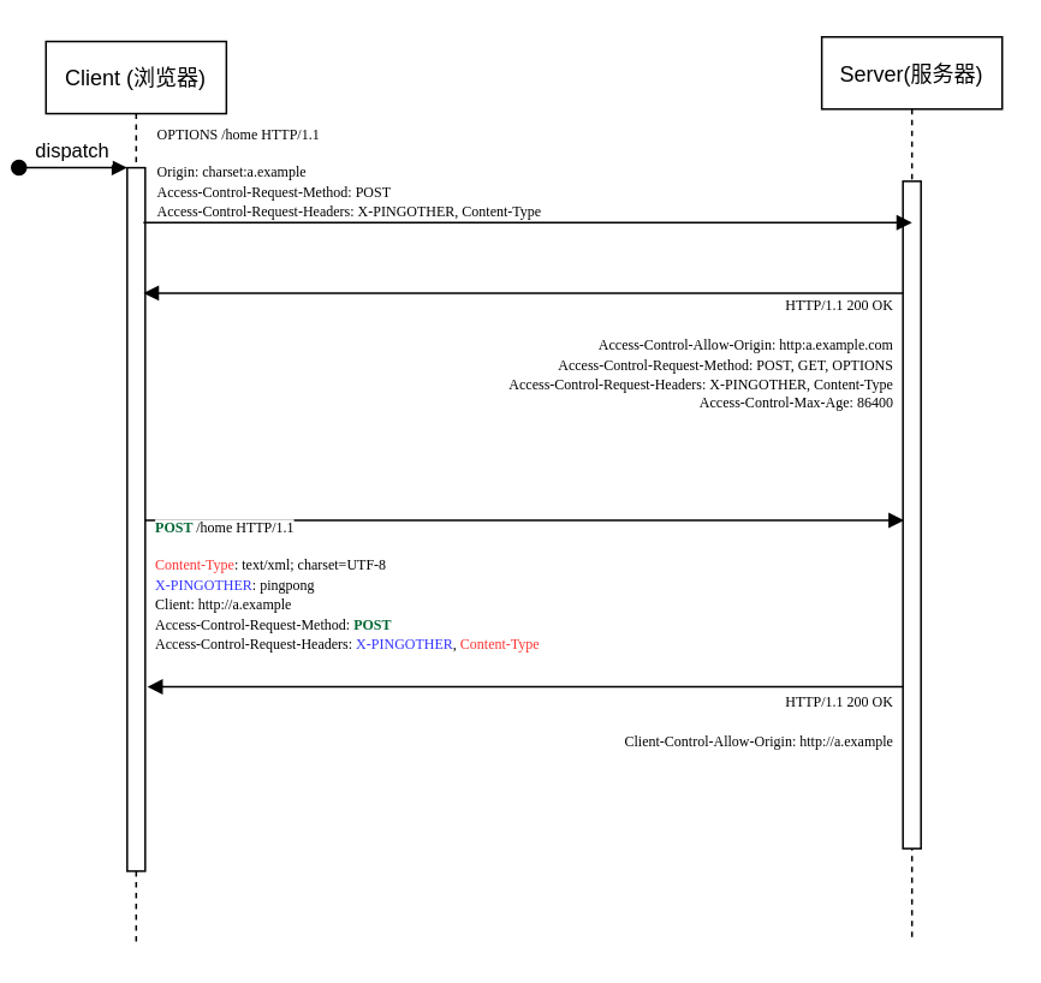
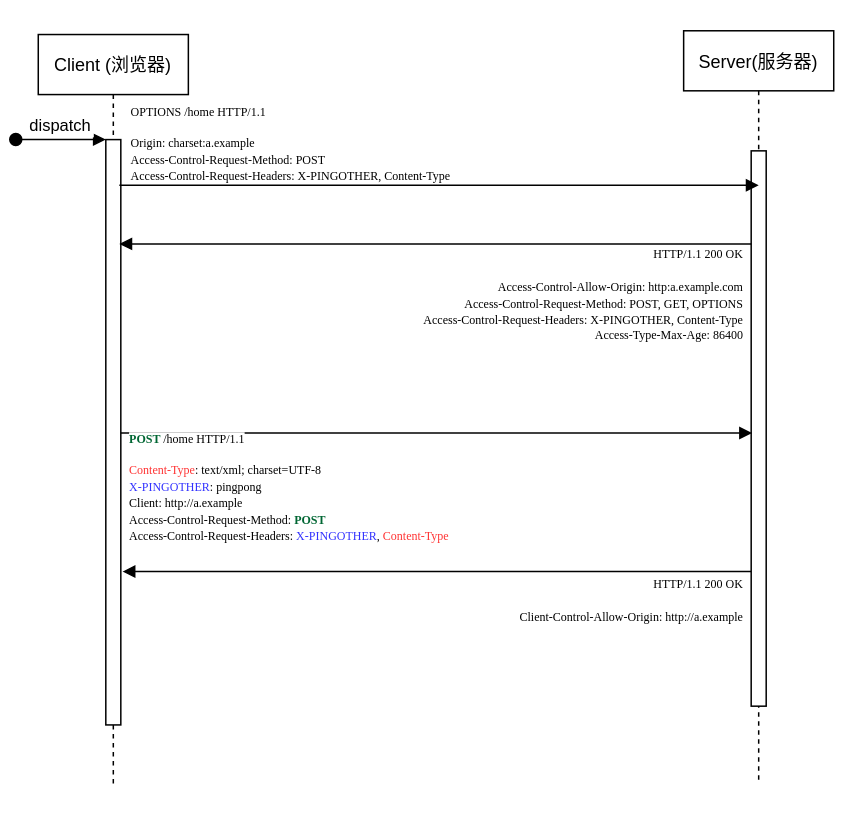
  <mxCell id="0" />
  <mxCell id="1" parent="0" />
  <mxCell id="2" value="Client (浏览器)" style="shape=umlLifeline;perimeter=lifelinePerimeter;container=1;collapsible=0;recursiveResize=0;rounded=0;shadow=0;strokeWidth=1;" parent="1" vertex="1"><mxGeometry x="20" y="22.5" width="100" height="500" as="geometry" /></mxCell>
  <mxCell id="3" value="" style="points=[];perimeter=orthogonalPerimeter;rounded=0;shadow=0;strokeWidth=1;" parent="2" vertex="1"><mxGeometry x="45" y="70" width="10" height="390" as="geometry" /></mxCell>
  <mxCell id="4" value="dispatch" style="verticalAlign=bottom;startArrow=oval;endArrow=block;startSize=8;shadow=0;strokeWidth=1;" parent="2" target="3" edge="1"><mxGeometry relative="1" as="geometry"><mxPoint x="-15" y="70" as="sourcePoint" /></mxGeometry></mxCell>
  <mxCell id="5" value="Server(服务器)" style="shape=umlLifeline;perimeter=lifelinePerimeter;container=1;collapsible=0;recursiveResize=0;rounded=0;shadow=0;strokeWidth=1;size=40;" parent="1" vertex="1"><mxGeometry x="450" y="20" width="100" height="500" as="geometry" /></mxCell>
  <mxCell id="6" value="" style="points=[];perimeter=orthogonalPerimeter;rounded=0;shadow=0;strokeWidth=1;" parent="5" vertex="1"><mxGeometry x="45" y="80" width="10" height="370" as="geometry" /></mxCell>
  <mxCell id="7" value="" style="verticalAlign=bottom;endArrow=block;shadow=0;strokeWidth=1;fontSize=10;align=left;entryX=0.057;entryY=0.508;entryDx=0;entryDy=0;entryPerimeter=0;" parent="1" source="3" target="6" edge="1"><mxGeometry x="-0.976" relative="1" as="geometry"><mxPoint x="175" y="110" as="sourcePoint" /><mxPoint x="490" y="288" as="targetPoint" /><mxPoint as="offset" /></mxGeometry></mxCell>
  <mxCell id="8" value="" style="verticalAlign=bottom;endArrow=block;shadow=0;strokeWidth=1;align=right;entryX=1.114;entryY=0.738;entryDx=0;entryDy=0;entryPerimeter=0;" parent="1" source="6" target="3" edge="1"><mxGeometry x="-0.786" y="8" relative="1" as="geometry"><mxPoint x="140" y="150" as="sourcePoint" /><mxPoint x="75" y="468" as="targetPoint" /><mxPoint as="offset" /></mxGeometry></mxCell>
  <mxCell id="9" value="" style="verticalAlign=bottom;endArrow=block;shadow=0;strokeWidth=1;fontSize=10;align=left;entryX=0.5;entryY=0.062;entryDx=0;entryDy=0;entryPerimeter=0;" edge="1" parent="1" target="6"><mxGeometry x="-0.972" relative="1" as="geometry"><mxPoint x="74" y="123" as="sourcePoint" /><mxPoint x="490" y="123" as="targetPoint" /><mxPoint as="offset" /></mxGeometry></mxCell>
  <mxCell id="10" value="" style="verticalAlign=bottom;endArrow=block;shadow=0;strokeWidth=1;align=right;" edge="1" parent="1"><mxGeometry x="-0.976" y="88" relative="1" as="geometry"><mxPoint x="495" y="162" as="sourcePoint" /><mxPoint x="74" y="162" as="targetPoint" /><mxPoint as="offset" /></mxGeometry></mxCell>
  <mxCell id="11" value="&lt;font style=&quot;font-size: 8px&quot; face=&quot;Verdana&quot;&gt;&lt;span style=&quot;background-color: rgb(255 , 255 , 255)&quot;&gt;&lt;font color=&quot;#006633&quot; style=&quot;font-size: 8px&quot;&gt;&lt;b&gt;POST &lt;/b&gt;&lt;/font&gt;/home HTTP/1.1&lt;/span&gt;&lt;br style=&quot;padding: 0px ; margin: 0px&quot;&gt;&lt;br style=&quot;padding: 0px ; margin: 0px&quot;&gt;&lt;span style=&quot;background-color: rgb(255 , 255 , 255)&quot;&gt;&lt;font color=&quot;#ff3333&quot; style=&quot;font-size: 8px&quot;&gt;Content-Type&lt;/font&gt;: text/xml; charset=UTF-8&lt;/span&gt;&lt;br style=&quot;padding: 0px ; margin: 0px&quot;&gt;&lt;span style=&quot;background-color: rgb(255 , 255 , 255)&quot;&gt;&lt;font color=&quot;#3333ff&quot; style=&quot;font-size: 8px&quot;&gt;X-PINGOTHER&lt;/font&gt;: pingpong&lt;/span&gt;&lt;br style=&quot;padding: 0px ; margin: 0px&quot;&gt;&lt;span style=&quot;background-color: rgb(255 , 255 , 255)&quot;&gt;Client: http://a.example&lt;/span&gt;&lt;br style=&quot;padding: 0px ; margin: 0px&quot;&gt;&lt;span style=&quot;background-color: rgb(255 , 255 , 255)&quot;&gt;Access-Control-Request-Method: &lt;font color=&quot;#006633&quot; style=&quot;font-size: 8px&quot;&gt;&lt;b&gt;POST&lt;/b&gt;&lt;/font&gt;&lt;/span&gt;&lt;br style=&quot;padding: 0px ; margin: 0px&quot;&gt;&lt;span style=&quot;background-color: rgb(255 , 255 , 255)&quot;&gt;Access-Control-Request-Headers: &lt;font color=&quot;#3333ff&quot; style=&quot;font-size: 8px&quot;&gt;X-PINGOTHER&lt;/font&gt;, &lt;font color=&quot;#ff3333&quot; style=&quot;font-size: 8px&quot;&gt;Content-Type&lt;/font&gt;&lt;/span&gt;&lt;/font&gt;" style="text;html=1;strokeColor=none;fillColor=none;align=left;verticalAlign=middle;whiteSpace=wrap;rounded=0;fontSize=9;fontColor=#000000;" vertex="1" parent="1"><mxGeometry x="79" y="274" width="320" height="100" as="geometry" /></mxCell>
- <mxCell id="12" value="&lt;font face=&quot;Verdana&quot; style=&quot;font-size: 8px&quot;&gt;HTTP/1.1 200 OK&lt;br&gt;&lt;br style=&quot;padding: 0px ; margin: 0px&quot;&gt;Access-Control-Allow-Origin:&amp;nbsp;http:a.example.com&lt;br style=&quot;padding: 0px ; margin: 0px&quot;&gt;Access-Control-Request-Method: POST, GET, OPTIONS&lt;br style=&quot;padding: 0px ; margin: 0px&quot;&gt;Access-Control-Request-Headers: X-PINGOTHER, Content-Type&lt;br style=&quot;padding: 0px ; margin: 0px&quot;&gt;Access-Control-Max-Age: 86400&lt;/font&gt;&lt;div style=&quot;padding: 0px ; margin: 0px ; font-size: 8px&quot;&gt;&lt;br style=&quot;padding: 0px ; margin: 0px ; background-color: rgb(255 , 255 , 255)&quot;&gt;&lt;/div&gt;" style="text;html=1;strokeColor=none;fillColor=none;align=right;verticalAlign=middle;whiteSpace=wrap;rounded=0;fontSize=9;fontColor=#000000;" vertex="1" parent="1"><mxGeometry x="222" y="155" width="270" height="91" as="geometry" /></mxCell>
+ <mxCell id="12" value="&lt;font face=&quot;Verdana&quot; style=&quot;font-size: 8px&quot;&gt;HTTP/1.1 200 OK&lt;br&gt;&lt;br style=&quot;padding: 0px ; margin: 0px&quot;&gt;Access-Control-Allow-Origin:&amp;nbsp;http:a.example.com&lt;br style=&quot;padding: 0px ; margin: 0px&quot;&gt;Access-Control-Request-Method: POST, GET, OPTIONS&lt;br style=&quot;padding: 0px ; margin: 0px&quot;&gt;Access-Control-Request-Headers: X-PINGOTHER, Content-Type&lt;br style=&quot;padding: 0px ; margin: 0px&quot;&gt;Access-Type-Max-Age: 86400&lt;/font&gt;&lt;div style=&quot;padding: 0px ; margin: 0px ; font-size: 8px&quot;&gt;&lt;br style=&quot;padding: 0px ; margin: 0px ; background-color: rgb(255 , 255 , 255)&quot;&gt;&lt;/div&gt;" style="text;html=1;strokeColor=none;fillColor=none;align=right;verticalAlign=middle;whiteSpace=wrap;rounded=0;fontSize=9;fontColor=#000000;" vertex="1" parent="1"><mxGeometry x="222" y="155" width="270" height="91" as="geometry" /></mxCell>
  <mxCell id="13" value="&lt;font style=&quot;font-size: 8px&quot; face=&quot;Verdana&quot;&gt;&lt;span style=&quot;background-color: rgb(255 , 255 , 255)&quot;&gt;OPTIONS /home HTTP/1.1&lt;br&gt;&lt;/span&gt;&lt;br style=&quot;padding: 0px ; margin: 0px&quot;&gt;&lt;span style=&quot;background-color: rgb(255 , 255 , 255)&quot;&gt;Origin: charset:a.example&lt;/span&gt;&lt;br style=&quot;padding: 0px ; margin: 0px&quot;&gt;&lt;span style=&quot;background-color: rgb(255 , 255 , 255)&quot;&gt;Access-Control-Request-Method: POST&lt;/span&gt;&lt;br style=&quot;padding: 0px ; margin: 0px&quot;&gt;&lt;span style=&quot;background-color: rgb(255 , 255 , 255)&quot;&gt;Access-Control-Request-Headers: X-PINGOTHER, Content-Type&lt;/span&gt;&lt;/font&gt;" style="text;html=1;strokeColor=none;fillColor=none;align=left;verticalAlign=middle;whiteSpace=wrap;rounded=0;fontSize=9;fontColor=#000000;" vertex="1" parent="1"><mxGeometry x="80" y="60" width="370" height="70" as="geometry" /></mxCell>
  <mxCell id="14" value="&lt;font style=&quot;font-size: 8px&quot; face=&quot;Verdana&quot;&gt;&lt;span style=&quot;background-color: rgb(255 , 255 , 255)&quot;&gt;HTTP/1.1 200 OK&lt;br&gt;&lt;/span&gt;&lt;br style=&quot;padding: 0px ; margin: 0px&quot;&gt;&lt;span style=&quot;background-color: rgb(255 , 255 , 255)&quot;&gt;Client-Control-Allow-Origin: http://a.example&lt;/span&gt;&lt;/font&gt;" style="text;html=1;strokeColor=none;fillColor=none;align=right;verticalAlign=middle;whiteSpace=wrap;rounded=0;fontSize=9;fontColor=#000000;" vertex="1" parent="1"><mxGeometry x="272" y="390" width="220" height="20" as="geometry" /></mxCell>
